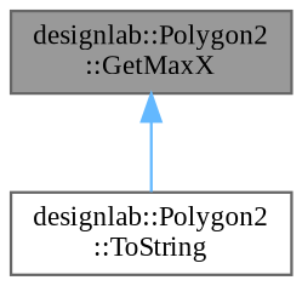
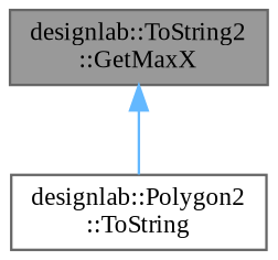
  digraph {
    rankdir=TB
    fontname="Liberation Serif"
    node [fontname="Liberation Serif" fontsize=10 shape=box style=filled]
-   n1 [color=gray40 fillcolor=grey60 fontcolor=black height=0.2 label="designlab::Polygon2\l::GetMaxX" width=0.4]
+   n1 [color=gray40 fillcolor=grey60 fontcolor=black height=0.2 label="designlab::ToString2\l::GetMaxX" width=0.4]
    n2 [color=grey40 fillcolor=white height=0.2 label="designlab::Polygon2\l::ToString" width=0.4]
    n1 -> n2 [color=steelblue1 dir=back fontname="Liberation Serif" fontsize=10 labelfontname=Helvetica labelfontsize=10 style=solid]
  }
